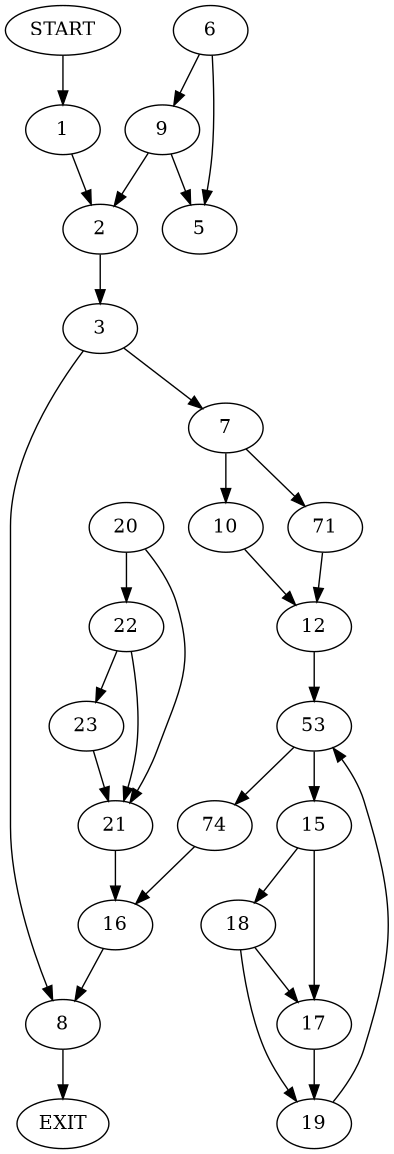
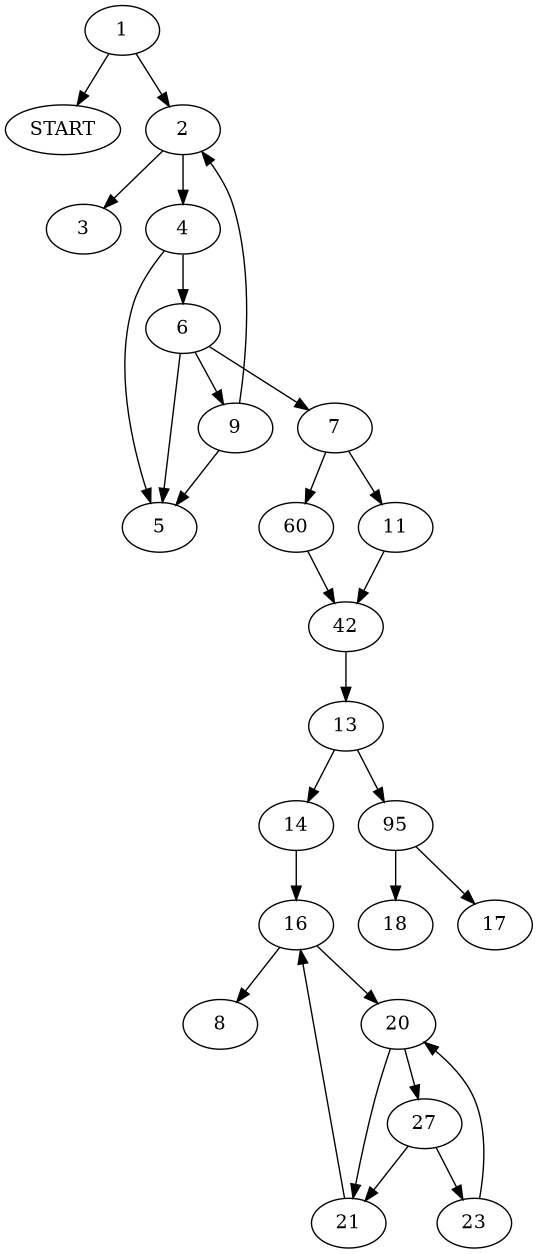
  digraph {
    fontname="DejaVu Serif"
    node [fontname="DejaVu Serif"]
    edge [fontname="DejaVu Serif"]
    n1 [label=START]
    1
    2
-   n4 [label=EXIT]
    3
+   4
    7
    8
    5
    6
-   10
-   11 [label=71]
+   10 [label=60]
+   11
    9
-   12
-   13 [label=53]
-   14 [label=74]
-   15
+   12 [label=42]
+   13
+   14
+   15 [label=95]
    16
    17
    18
    20
-   19
    21
-   22
+   22 [label=27]
    23
-   n1 -> 1
+   1 -> n1
    1 -> 2
    2 -> 3
-   3 -> 7
-   3 -> 8
+   2 -> 4
+   6 -> 7
+   4 -> 5
+   4 -> 6
    7 -> 10
    7 -> 11
-   8 -> n4
    6 -> 5
    6 -> 9
    10 -> 12
    11 -> 12
    9 -> 2
    9 -> 5
    12 -> 13
    13 -> 14
    13 -> 15
    14 -> 16
    15 -> 17
    15 -> 18
    16 -> 8
-   17 -> 19
-   18 -> 17
-   18 -> 19
+   16 -> 20
    20 -> 21
    20 -> 22
-   19 -> 13
    21 -> 16
    22 -> 21
    22 -> 23
-   23 -> 21
+   23 -> 20
  }
